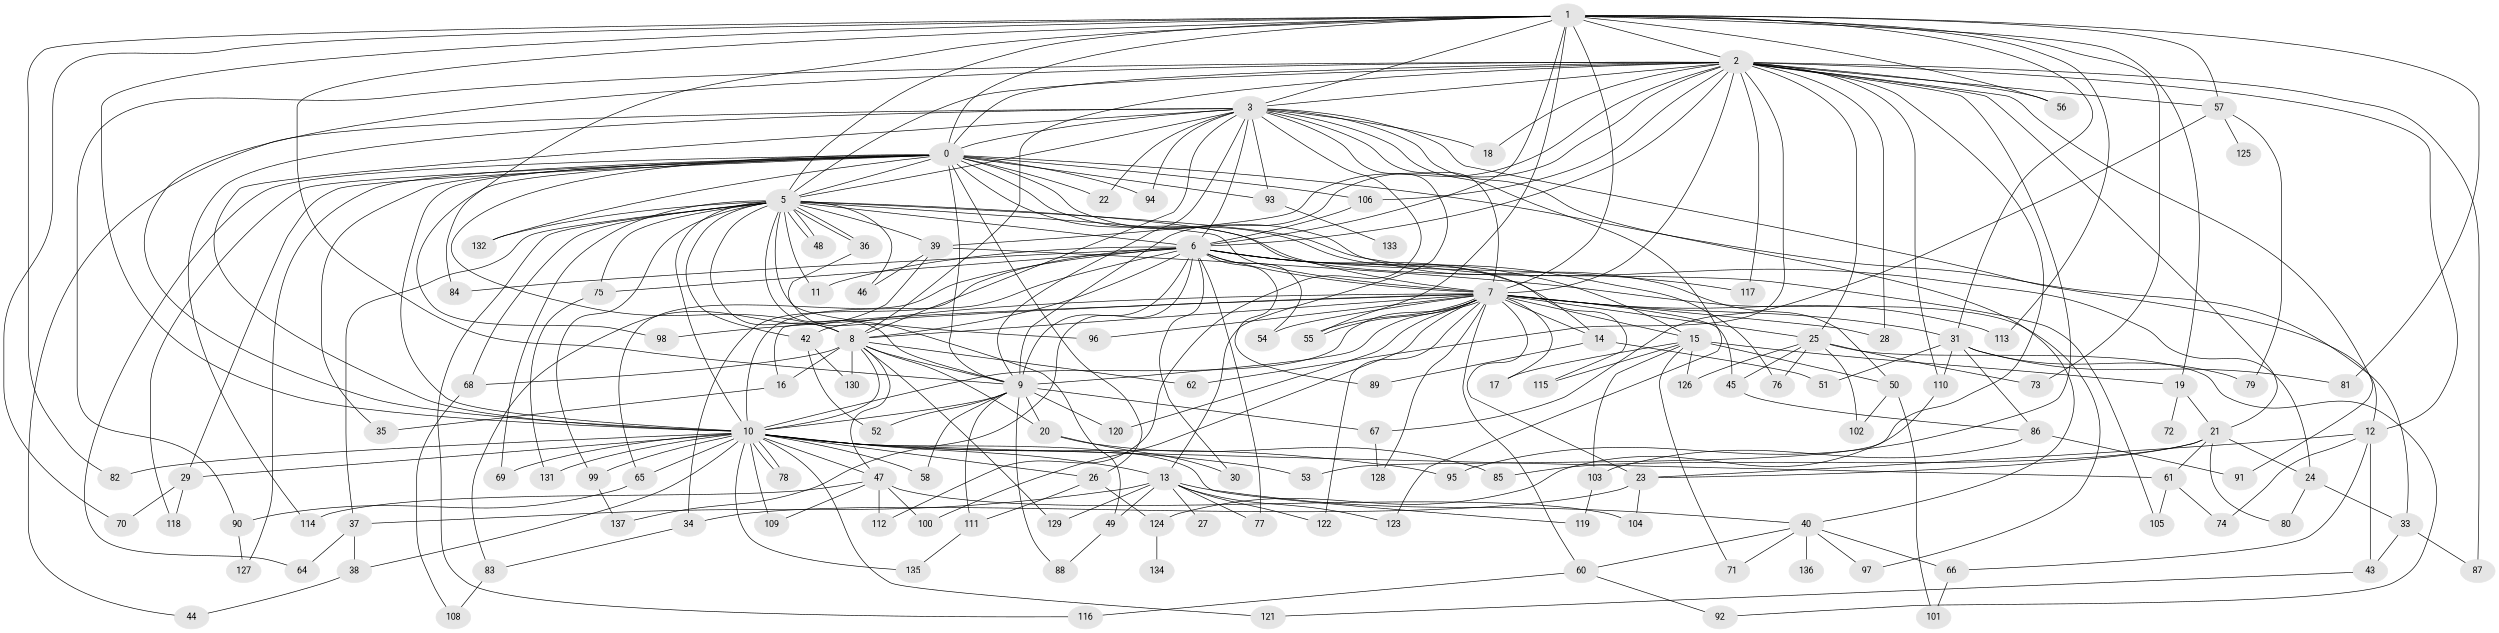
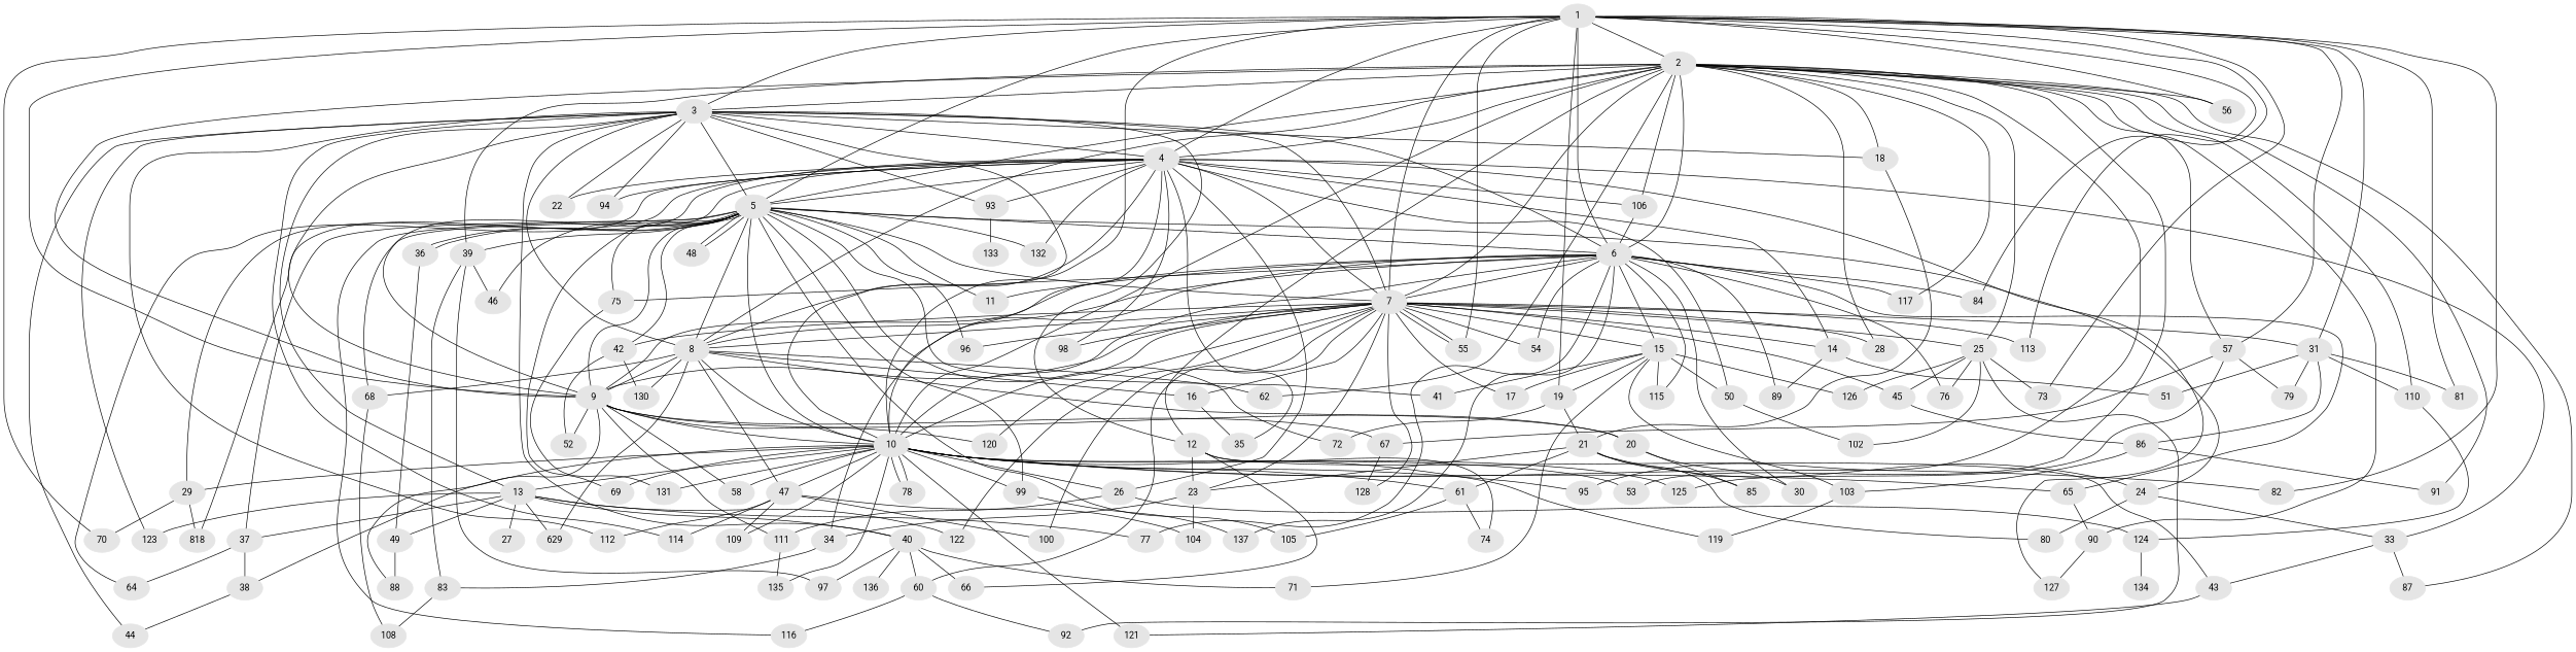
  graph {
    fontname=Roboto
    node [color=gray90 fontname=Roboto style=filled]
    edge [fontname=Roboto]
    1
    2
    3
-   4 [label=0]
+   4
    5
    6
    7
    9
    10
    19
    31
    56
    57
    70
    73
    81
    82
    84
    113
    55
    8
    12
    18
    21
    25
    28
    39
    53
    62
    87
    90
    91
    95
    106
    110
    117
    13
    22
    40
    44
    93
    94
    112
    114
    123
    14
    26
    29
    33
    35
    50
    64
    98
-   118
+   118 [label=818]
    127
    132
    11
    24
    36
    37
+   41
    42
    46
    48
    68
    69
    72
    75
    96
    99
    105
    116
    15
    30
    34
    54
    65
    76
    77
    89
    115
    137
    16
    17
    23
    45
    60
    100
    120
    122
    128
    20
    47
-   129
+   129 [label=629]
    130
    52
    58
    67
    88
    111
    38
    61
    78
    109
    119
    121
    125
    131
    135
    51
    79
    86
    43
    66
    74
    85
    80
    126
    92
    102
    83
    97
    124
    49
    27
    71
    136
    133
-   101
    108
    103
    104
    134
    1 -- 2
    1 -- 3
    1 -- 4
    1 -- 5
    1 -- 6
    1 -- 7
    1 -- 9
    1 -- 10
    1 -- 19
    1 -- 31
    1 -- 56
    1 -- 57
    1 -- 70
    1 -- 73
    1 -- 81
    1 -- 82
    1 -- 84
    1 -- 113
    1 -- 55
    2 -- 3
    2 -- 4
    2 -- 5
    2 -- 6
    2 -- 7
    2 -- 9
    2 -- 10
    2 -- 56
    2 -- 57
    2 -- 8
    2 -- 12
    2 -- 18
-   2 -- 21
+   18 -- 21
    2 -- 25
    2 -- 28
    2 -- 39
    2 -- 53
    2 -- 62
    2 -- 87
    2 -- 90
    2 -- 91
    2 -- 95
    2 -- 106
    2 -- 110
    2 -- 117
    3 -- 4
    3 -- 5
    3 -- 6
    3 -- 7
    3 -- 9
    3 -- 10
    3 -- 8
    3 -- 12
    3 -- 18
    3 -- 13
    3 -- 22
    3 -- 40
    3 -- 44
    3 -- 93
    3 -- 94
    3 -- 112
    3 -- 114
    3 -- 123
    4 -- 5
    4 -- 7
    4 -- 9
    4 -- 10
    4 -- 8
    4 -- 106
    4 -- 22
    4 -- 93
    4 -- 94
    4 -- 14
    4 -- 26
    4 -- 29
    4 -- 33
    4 -- 35
    4 -- 50
    4 -- 64
    4 -- 98
    4 -- 118
    4 -- 127
    4 -- 132
    5 -- 6
    5 -- 7
    5 -- 9
    5 -- 10
    5 -- 8
    5 -- 39
    5 -- 132
    5 -- 11
    5 -- 24
    5 -- 36
    5 -- 36
    5 -- 37
+   5 -- 41
    5 -- 42
    5 -- 46
    5 -- 48
    5 -- 48
    5 -- 68
    5 -- 69
+   5 -- 72
    5 -- 75
    5 -- 96
    5 -- 99
    5 -- 105
    5 -- 116
    6 -- 7
    6 -- 9
    6 -- 10
    6 -- 84
    6 -- 8
    6 -- 117
    6 -- 11
    6 -- 75
    6 -- 15
    6 -- 30
    6 -- 34
    6 -- 54
    6 -- 65
    6 -- 76
    6 -- 77
    6 -- 89
    6 -- 115
    6 -- 137
    7 -- 9
    7 -- 10
    7 -- 31
    7 -- 113
    7 -- 55
    7 -- 55
    7 -- 8
    7 -- 25
    7 -- 28
    7 -- 14
    7 -- 98
    7 -- 42
    7 -- 96
    7 -- 15
    7 -- 54
    7 -- 16
    7 -- 17
    7 -- 23
    7 -- 45
    7 -- 60
    7 -- 100
    7 -- 120
    7 -- 122
    7 -- 128
    9 -- 10
    9 -- 120
    9 -- 20
    9 -- 52
    9 -- 58
    9 -- 67
    9 -- 88
    9 -- 111
    10 -- 82
    10 -- 53
    10 -- 95
    10 -- 13
    10 -- 26
    10 -- 29
    10 -- 69
    10 -- 99
    10 -- 65
    10 -- 47
    10 -- 58
    10 -- 38
    10 -- 61
    10 -- 78
    10 -- 78
    10 -- 109
    10 -- 119
    10 -- 121
+   10 -- 125
    10 -- 131
    10 -- 135
    19 -- 21
    19 -- 72
    31 -- 81
    31 -- 110
    31 -- 51
    31 -- 79
    31 -- 86
    57 -- 67
    57 -- 125
    57 -- 79
    8 -- 9
    8 -- 10
    8 -- 62
    8 -- 68
    8 -- 16
    8 -- 20
    8 -- 47
    8 -- 129
    8 -- 130
    12 -- 23
    12 -- 43
    12 -- 66
    12 -- 74
    21 -- 24
    21 -- 23
    21 -- 61
    21 -- 85
    21 -- 80
    25 -- 73
    25 -- 76
    25 -- 45
    25 -- 126
    25 -- 92
    25 -- 102
    39 -- 46
    39 -- 83
    39 -- 97
    90 -- 127
    106 -- 6
    110 -- 124
    13 -- 40
    13 -- 123
    13 -- 37
    13 -- 77
    13 -- 122
    13 -- 129
    13 -- 49
    13 -- 27
    40 -- 60
    40 -- 66
    40 -- 97
    40 -- 71
    40 -- 136
    93 -- 133
    14 -- 89
    14 -- 51
    26 -- 111
    26 -- 124
    29 -- 70
    29 -- 118
    33 -- 87
    33 -- 43
    50 -- 102
-   50 -- 101
    24 -- 33
    24 -- 80
    36 -- 49
    37 -- 64
    37 -- 38
    42 -- 130
    42 -- 52
    68 -- 108
    75 -- 131
    99 -- 137
    15 -- 19
    15 -- 50
+   15 -- 41
    15 -- 115
    15 -- 17
    15 -- 126
    15 -- 71
    15 -- 103
    34 -- 83
    65 -- 90
    16 -- 35
    23 -- 34
    23 -- 104
    45 -- 86
    60 -- 116
    60 -- 92
    20 -- 30
    20 -- 85
    47 -- 112
    47 -- 114
    47 -- 100
    47 -- 109
    47 -- 104
    67 -- 128
    111 -- 135
    38 -- 44
    61 -- 105
    61 -- 74
    86 -- 91
    86 -- 103
    43 -- 121
-   66 -- 101
    83 -- 108
    124 -- 134
    49 -- 88
    103 -- 119
  }
